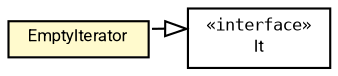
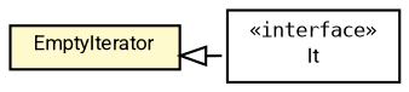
  digraph {
    nodesep=0.15
    rankdir=LR
    ranksep=0.25
    fontname="DejaVu Sans Mono"
    node [fontcolor=black fontname="DejaVu Sans Mono" fontsize=8 margin=0 shape=plaintext]
    n1 [height=0 label=<<table title="de.lmu.ifi.dbs.elki.utilities.datastructures.iterator.EmptyIterator" border="0" cellborder="1" cellspacing="0" cellpadding="2" bgcolor="lemonChiffon" href="EmptyIterator.html" target="_parent"> 		<tr><td><table border="0" cellspacing="0" cellpadding="1"> 		<tr><td align="center" balign="center"> <font face="Roboto">EmptyIterator</font> </td></tr> 		</table></td></tr> 		</table>> width=0]
    n2 [height=0 label=<<table title="de.lmu.ifi.dbs.elki.utilities.datastructures.iterator.It" border="0" cellborder="1" cellspacing="0" cellpadding="2" href="It.html" target="_parent"> 		<tr><td><table border="0" cellspacing="0" cellpadding="1"> 		<tr><td align="center" balign="center"> &#171;interface&#187; </td></tr> 		<tr><td align="center" balign="center"> <font face="Roboto">It</font> </td></tr> 		</table></td></tr> 		</table>> width=0]
-   n2 -> n1 [arrowtail=empty color=black dir=back fontname="DejaVu Sans Mono" fontsize=7 labelfontname=Roboto labelfontsize=7 style=dashed weight=9]
+   n1 -> n2 [arrowtail=empty color=black dir=back fontname="DejaVu Sans Mono" fontsize=7 labelfontname=Roboto labelfontsize=7 style=dashed weight=9]
  }
